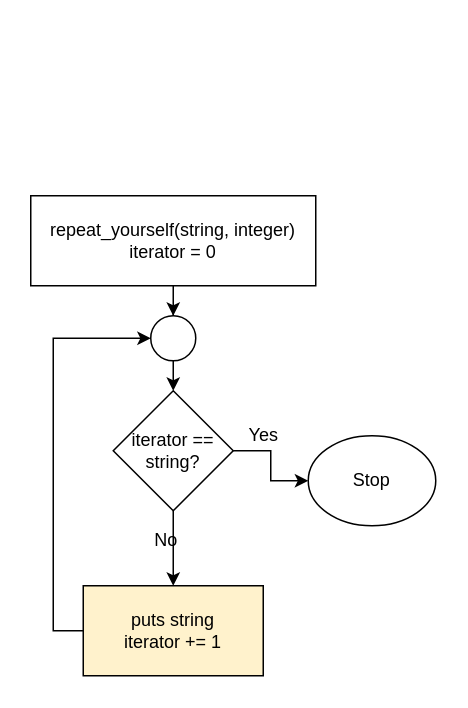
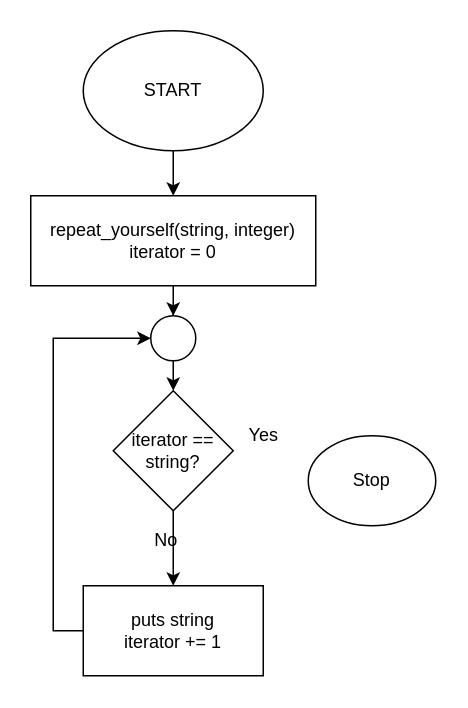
  <mxCell id="0" />
  <mxCell id="1" parent="0" />
+ <mxCell id="2" value="" style="edgeStyle=orthogonalEdgeStyle;rounded=0;orthogonalLoop=1;jettySize=auto;html=1;" parent="1" source="3" target="5" edge="1"><mxGeometry relative="1" as="geometry" /></mxCell>
+ <mxCell id="3" value="START" style="ellipse;whiteSpace=wrap;html=1;" parent="1" vertex="1"><mxGeometry x="55" y="20" width="120" height="80" as="geometry" /></mxCell>
  <mxCell id="4" value="" style="edgeStyle=orthogonalEdgeStyle;rounded=0;orthogonalLoop=1;jettySize=auto;html=1;entryX=0.5;entryY=0;entryDx=0;entryDy=0;" parent="1" source="5" target="7" edge="1"><mxGeometry relative="1" as="geometry" /></mxCell>
  <mxCell id="5" value="repeat_yourself(string, integer)&lt;br&gt;iterator = 0" style="rounded=0;whiteSpace=wrap;html=1;" parent="1" vertex="1"><mxGeometry x="20" y="130" width="190" height="60" as="geometry" /></mxCell>
  <mxCell id="6" style="edgeStyle=orthogonalEdgeStyle;rounded=0;orthogonalLoop=1;jettySize=auto;html=1;exitX=0.5;exitY=1;exitDx=0;exitDy=0;entryX=0.5;entryY=0;entryDx=0;entryDy=0;" parent="1" source="7" target="10" edge="1"><mxGeometry relative="1" as="geometry"><mxPoint x="150" y="240" as="targetPoint" /></mxGeometry></mxCell>
  <mxCell id="7" value="" style="ellipse;whiteSpace=wrap;html=1;aspect=fixed;" parent="1" vertex="1"><mxGeometry x="100" y="210" width="30" height="30" as="geometry" /></mxCell>
- <mxCell id="8" value="" style="edgeStyle=orthogonalEdgeStyle;rounded=0;orthogonalLoop=1;jettySize=auto;html=1;" parent="1" source="10" target="11" edge="1"><mxGeometry relative="1" as="geometry" /></mxCell>
  <mxCell id="9" value="" style="edgeStyle=orthogonalEdgeStyle;rounded=0;orthogonalLoop=1;jettySize=auto;html=1;" parent="1" source="10" target="14" edge="1"><mxGeometry relative="1" as="geometry" /></mxCell>
  <mxCell id="10" value="iterator == string?" style="rhombus;whiteSpace=wrap;html=1;" parent="1" vertex="1"><mxGeometry x="75" y="260" width="80" height="80" as="geometry" /></mxCell>
  <mxCell id="11" value="Stop" style="ellipse;whiteSpace=wrap;html=1;" parent="1" vertex="1"><mxGeometry x="205" y="290" width="85" height="60" as="geometry" /></mxCell>
  <mxCell id="12" value="Yes" style="text;html=1;align=center;verticalAlign=middle;resizable=0;points=[];autosize=1;" parent="1" vertex="1"><mxGeometry x="155" y="280" width="40" height="20" as="geometry" /></mxCell>
  <mxCell id="13" value="" style="edgeStyle=orthogonalEdgeStyle;rounded=0;orthogonalLoop=1;jettySize=auto;html=1;entryX=0;entryY=0.5;entryDx=0;entryDy=0;" parent="1" source="14" target="7" edge="1"><mxGeometry relative="1" as="geometry"><mxPoint x="-25" y="420" as="targetPoint" /><Array as="points"><mxPoint x="35" y="420" /><mxPoint x="35" y="225" /></Array></mxGeometry></mxCell>
- <mxCell id="14" value="puts string&lt;br&gt;iterator += 1" style="rounded=0;whiteSpace=wrap;html=1;fillColor=#fff2cc;" parent="1" vertex="1"><mxGeometry x="55" y="390" width="120" height="60" as="geometry" /></mxCell>
+ <mxCell id="14" value="puts string&lt;br&gt;iterator += 1" style="rounded=0;whiteSpace=wrap;html=1;" parent="1" vertex="1"><mxGeometry x="55" y="390" width="120" height="60" as="geometry" /></mxCell>
  <mxCell id="15" value="No" style="text;html=1;align=center;verticalAlign=middle;resizable=0;points=[];autosize=1;" parent="1" vertex="1"><mxGeometry x="95" y="350" width="30" height="20" as="geometry" /></mxCell>
